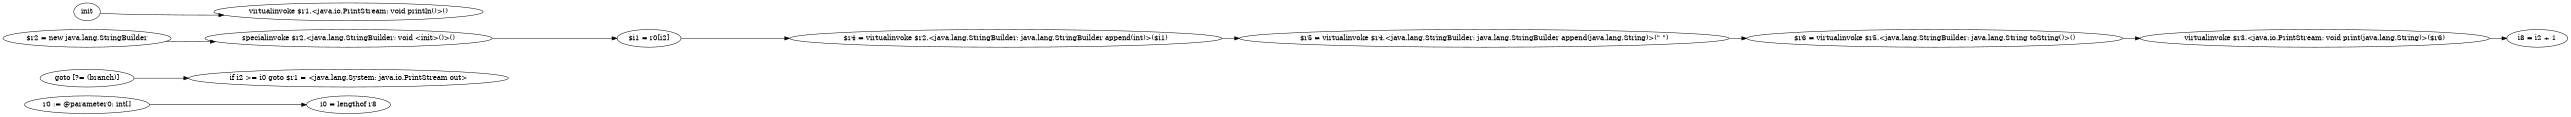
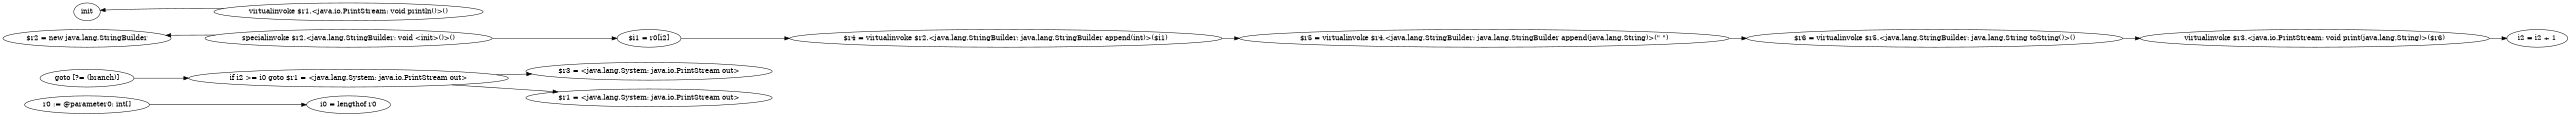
  digraph {
    rankdir=LR
    "r0 := @parameter0: int[]"
-   "i0 = lengthof r0" [label="i0 = lengthof r8"]
+   "i0 = lengthof r0"
    "if i2 >= i0 goto $r1 = <java.lang.System: java.io.PrintStream out>"
+   "$r3 = <java.lang.System: java.io.PrintStream out>"
+   "$r1 = <java.lang.System: java.io.PrintStream out>"
    "$r2 = new java.lang.StringBuilder"
    "specialinvoke $r2.<java.lang.StringBuilder: void <init>()>()"
    "$i1 = r0[i2]"
    "$r4 = virtualinvoke $r2.<java.lang.StringBuilder: java.lang.StringBuilder append(int)>($i1)"
    "$r5 = virtualinvoke $r4.<java.lang.StringBuilder: java.lang.StringBuilder append(java.lang.String)>(\" \")"
    "$r6 = virtualinvoke $r5.<java.lang.StringBuilder: java.lang.String toString()>()"
    "virtualinvoke $r3.<java.io.PrintStream: void print(java.lang.String)>($r6)"
-   "i2 = i2 + 1" [label="i8 = i2 + 1"]
+   "i2 = i2 + 1"
    "goto [?= (branch)]"
    n15 [label=init]
    "virtualinvoke $r1.<java.io.PrintStream: void println()>()"
    "r0 := @parameter0: int[]" -> "i0 = lengthof r0"
-   "$r2 = new java.lang.StringBuilder" -> "specialinvoke $r2.<java.lang.StringBuilder: void <init>()>()"
+   "if i2 >= i0 goto $r1 = <java.lang.System: java.io.PrintStream out>" -> "$r3 = <java.lang.System: java.io.PrintStream out>"
+   "if i2 >= i0 goto $r1 = <java.lang.System: java.io.PrintStream out>" -> "$r1 = <java.lang.System: java.io.PrintStream out>"
+   "specialinvoke $r2.<java.lang.StringBuilder: void <init>()>()" -> "$r2 = new java.lang.StringBuilder"
    "specialinvoke $r2.<java.lang.StringBuilder: void <init>()>()" -> "$i1 = r0[i2]"
    "$i1 = r0[i2]" -> "$r4 = virtualinvoke $r2.<java.lang.StringBuilder: java.lang.StringBuilder append(int)>($i1)"
    "$r4 = virtualinvoke $r2.<java.lang.StringBuilder: java.lang.StringBuilder append(int)>($i1)" -> "$r5 = virtualinvoke $r4.<java.lang.StringBuilder: java.lang.StringBuilder append(java.lang.String)>(\" \")"
    "$r5 = virtualinvoke $r4.<java.lang.StringBuilder: java.lang.StringBuilder append(java.lang.String)>(\" \")" -> "$r6 = virtualinvoke $r5.<java.lang.StringBuilder: java.lang.String toString()>()"
    "$r6 = virtualinvoke $r5.<java.lang.StringBuilder: java.lang.String toString()>()" -> "virtualinvoke $r3.<java.io.PrintStream: void print(java.lang.String)>($r6)"
    "virtualinvoke $r3.<java.io.PrintStream: void print(java.lang.String)>($r6)" -> "i2 = i2 + 1"
    "goto [?= (branch)]" -> "if i2 >= i0 goto $r1 = <java.lang.System: java.io.PrintStream out>"
-   n15 -> "virtualinvoke $r1.<java.io.PrintStream: void println()>()"
+   "virtualinvoke $r1.<java.io.PrintStream: void println()>()" -> n15
  }
